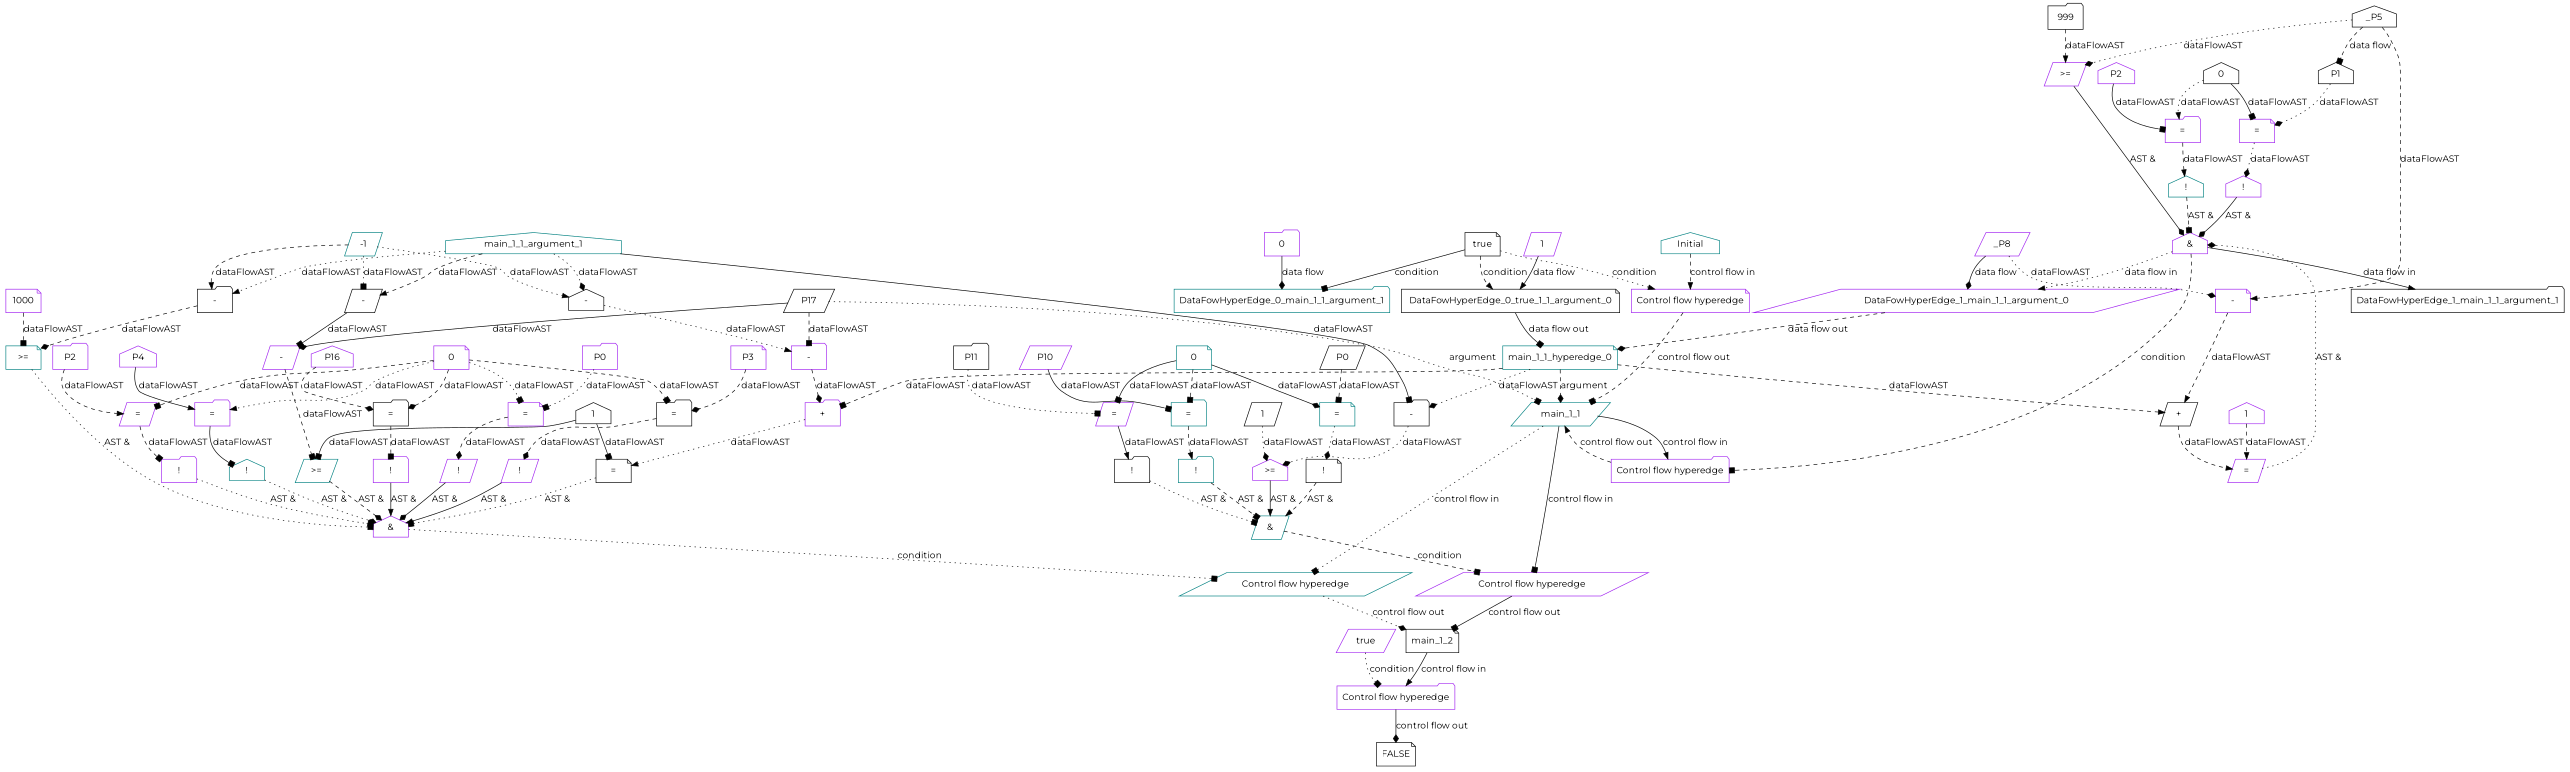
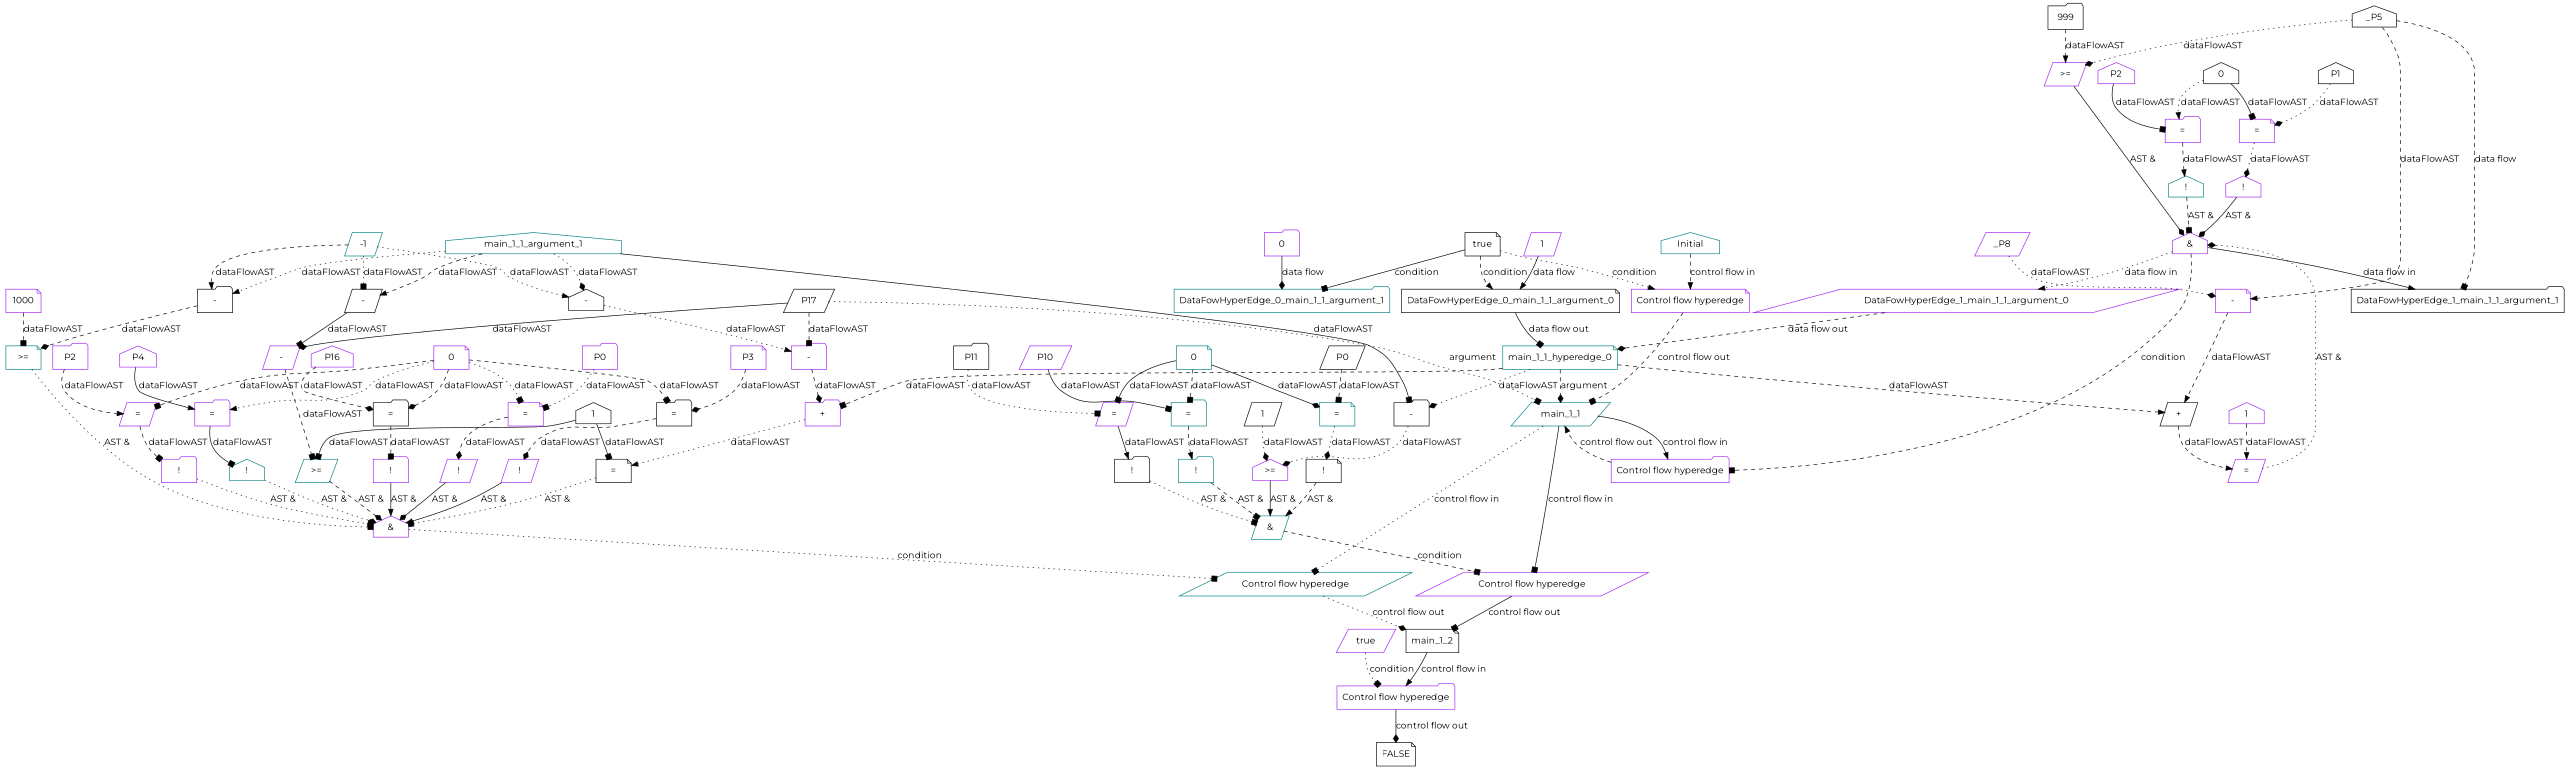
  digraph {
    fontname=Montserrat
    node [color=purple fontname=Montserrat shape=parallelogram]
    edge [arrowhead=box fontname=Montserrat style=dashed]
    n1 [color=teal label=main_1_1 nodeName=main_1_1]
    n2 [label="Control flow hyperedge" nodeName=ControlFowHyperEdge_1 shape=folder]
    n3 [label="Control flow hyperedge" nodeName=ControlFowHyperEdge_2]
    n4 [color=teal label="Control flow hyperedge" nodeName=ControlFowHyperEdge_3]
    n5 [color=black label=main_1_2 nodeName=main_1_2 shape=note]
    n6 [label="Control flow hyperedge" nodeName=ControlFowHyperEdge_4 shape=folder]
    n7 [color=black label=FALSE nodeName=FALSE shape=note]
    n8 [color=teal label=Initial nodeName=Initial shape=house]
    n9 [label="Control flow hyperedge" nodeName=ControlFowHyperEdge_0 shape=note]
    n10 [color=teal label=main_1_1_hyperedge_0 nodeName=argument0 shape=note]
    n11 [color=black label="+" nodeName=xxxmain_1_1___main_1_1_1xxxguard3_node_1]
    n12 [color=black label="-" nodeName=xxxmain_1_2___main_1_1_2xxxguard3_node_1 shape=folder]
    n13 [label="+" nodeName=xxxmain_1_2___main_1_1_3xxxguard3_node_1 shape=folder]
    n14 [label="=" nodeName=xxxmain_1_1___main_1_1_1xxxguard3_node_0]
    n15 [label=">=" nodeName=xxxmain_1_2___main_1_1_2xxxguard3_node_0 shape=house]
    n16 [color=black label="=" nodeName=xxxmain_1_2___main_1_1_3xxxguard3_node_0 shape=note]
    n17 [color=teal label=main_1_1_argument_1 nodeName=argument1 shape=house]
    n18 [color=black label="-" nodeName=xxxmain_1_2___main_1_1_3xxxguard6_node_2]
    n19 [color=black label="-" nodeName=xxxmain_1_2___main_1_1_3xxxguard4_node_1 shape=folder]
    n20 [color=black label="-" nodeName=xxxmain_1_2___main_1_1_3xxxguard3_node_4 shape=house]
    n21 [label="-" nodeName=xxxmain_1_2___main_1_1_3xxxguard6_node_1]
    n22 [color=teal label=">=" nodeName=xxxmain_1_2___main_1_1_3xxxguard4_node_0 shape=note]
    n23 [label="-" nodeName=xxxmain_1_2___main_1_1_3xxxguard3_node_3 shape=folder]
    n24 [color=black label=true nodeName=true_0 shape=note]
-   n25 [color=black label=DataFowHyperEdge_0_true_1_1_argument_0 nodeName=DataFowHyperEdge_0_main_1_1_argument_0 shape=note]
+   n25 [color=black label=DataFowHyperEdge_0_main_1_1_argument_0 nodeName=DataFowHyperEdge_0_main_1_1_argument_0 shape=note]
    n26 [color=teal label=DataFowHyperEdge_0_main_1_1_argument_1 nodeName=DataFowHyperEdge_0_main_1_1_argument_1 shape=folder]
    n27 [label=1 nodeName=xxxmain_1_1___Initial_0xxxdataFlow_0_node_0]
    n28 [label=0 nodeName=xxxmain_1_1___Initial_0xxxdataFlow1_node_0 shape=folder]
    n29 [label="&" nodeName=xxxmain_1_1___main_1_1_1xxx_and shape=house]
    n30 [label=DataFowHyperEdge_1_main_1_1_argument_0 nodeName=DataFowHyperEdge_1_main_1_1_argument_0]
    n31 [color=black label=DataFowHyperEdge_1_main_1_1_argument_1 nodeName=DataFowHyperEdge_1_main_1_1_argument_1 shape=folder]
    n32 [label="!" nodeName=xxxmain_1_1___main_1_1_1xxxguard_0_node_0 shape=house]
    n33 [label="=" nodeName=xxxmain_1_1___main_1_1_1xxxguard_0_node_1 shape=note]
    n34 [color=black label=P1 nodeName=xxxmain_1_1___main_1_1_1xxxguard_0_node_2 shape=house]
    n35 [color=black label=0 nodeName=xxxmain_1_1___main_1_1_1xxxguard_0_node_3 shape=house]
    n36 [label="=" nodeName=xxxmain_1_1___main_1_1_1xxxguard1_node_1 shape=folder]
    n37 [color=teal label="!" nodeName=xxxmain_1_1___main_1_1_1xxxguard1_node_0 shape=house]
    n38 [label=P2 nodeName=xxxmain_1_1___main_1_1_1xxxguard1_node_2 shape=house]
    n39 [label=">=" nodeName=xxxmain_1_1___main_1_1_1xxxguard2_node_0]
    n40 [color=black label=999 nodeName=xxxmain_1_1___main_1_1_1xxxguard2_node_1 shape=folder]
    n41 [color=black label=_P5 nodeName=xxxmain_1_1___main_1_1_1xxxdataFlow1_node_0 shape=house]
    n42 [label="-" nodeName=xxxmain_1_1___main_1_1_1xxxguard3_node_3 shape=note]
    n43 [label=1 nodeName=xxxmain_1_1___main_1_1_1xxxguard3_node_6 shape=house]
    n44 [label=_P8 nodeName=xxxmain_1_1___main_1_1_1xxxdataFlow_0_node_0]
    n45 [color=teal label="&" nodeName=xxxmain_1_2___main_1_1_2xxx_and]
    n46 [color=black label="!" nodeName=xxxmain_1_2___main_1_1_2xxxguard_0_node_0 shape=note]
    n47 [color=teal label="=" nodeName=xxxmain_1_2___main_1_1_2xxxguard_0_node_1 shape=note]
    n48 [color=black label=P0 nodeName=xxxmain_1_2___main_1_1_2xxxguard_0_node_2]
    n49 [color=teal label=0 nodeName=xxxmain_1_2___main_1_1_2xxxguard_0_node_3 shape=note]
    n50 [label="=" nodeName=xxxmain_1_2___main_1_1_2xxxguard1_node_1]
    n51 [color=teal label="=" nodeName=xxxmain_1_2___main_1_1_2xxxguard2_node_1 shape=folder]
    n52 [color=black label="!" nodeName=xxxmain_1_2___main_1_1_2xxxguard1_node_0 shape=folder]
    n53 [color=teal label="!" nodeName=xxxmain_1_2___main_1_1_2xxxguard2_node_0 shape=folder]
    n54 [color=black label=P11 nodeName=xxxmain_1_2___main_1_1_2xxxguard1_node_2 shape=folder]
    n55 [label=P10 nodeName=xxxmain_1_2___main_1_1_2xxxguard2_node_2]
    n56 [color=black label=1 nodeName=xxxmain_1_2___main_1_1_2xxxguard3_node_4]
    n57 [label="&" nodeName=xxxmain_1_2___main_1_1_3xxx_and shape=house]
    n58 [color=teal label=">=" nodeName=xxxmain_1_2___main_1_1_3xxxguard6_node_0]
    n59 [color=black label=1 nodeName=xxxmain_1_2___main_1_1_3xxxguard3_node_8 shape=house]
    n60 [color=black label=P17 nodeName=xxxmain_1_2___main_1_1_3xxxguard3_node_7]
    n61 [color=teal label=-1 nodeName=xxxmain_1_2___main_1_1_3xxxguard3_node_6]
    n62 [color=teal label="!" nodeName=xxxmain_1_2___main_1_1_3xxxguard2_node_0 shape=house]
    n63 [label="=" nodeName=xxxmain_1_2___main_1_1_3xxxguard2_node_1 shape=folder]
    n64 [label=P4 nodeName=xxxmain_1_2___main_1_1_3xxxguard2_node_2 shape=house]
    n65 [label=0 nodeName=xxxmain_1_2___main_1_1_3xxxguard_0_node_3 shape=note]
    n66 [label="=" nodeName=xxxmain_1_2___main_1_1_3xxxguard_0_node_1]
    n67 [color=black label="=" nodeName=xxxmain_1_2___main_1_1_3xxxguard1_node_1 shape=folder]
    n68 [label="=" nodeName=xxxmain_1_2___main_1_1_3xxxguard7_node_1 shape=note]
    n69 [color=black label="=" nodeName=xxxmain_1_2___main_1_1_3xxxguard5_node_1 shape=folder]
    n70 [label="!" nodeName=xxxmain_1_2___main_1_1_3xxxguard_0_node_0 shape=folder]
    n71 [label="!" nodeName=xxxmain_1_2___main_1_1_3xxxguard1_node_0 shape=folder]
    n72 [label="!" nodeName=xxxmain_1_2___main_1_1_3xxxguard7_node_0]
    n73 [label="!" nodeName=xxxmain_1_2___main_1_1_3xxxguard5_node_0]
    n74 [label=1000 nodeName=xxxmain_1_2___main_1_1_3xxxguard4_node_4 shape=note]
    n75 [label=P2 nodeName=xxxmain_1_2___main_1_1_3xxxguard_0_node_2 shape=folder]
    n76 [label=P16 nodeName=xxxmain_1_2___main_1_1_3xxxguard1_node_2 shape=house]
    n77 [label=P0 nodeName=xxxmain_1_2___main_1_1_3xxxguard7_node_2 shape=folder]
    n78 [label=P3 nodeName=xxxmain_1_2___main_1_1_3xxxguard5_node_2 shape=note]
    n79 [label=true nodeName=xxxFALSE___main_1_2_4xxxguard_0_node_0]
    n1 -> n2 [arrowhead=normal label="control flow in" style=solid]
    n1 -> n3 [label="control flow in" style=solid]
    n1 -> n4 [label="control flow in" style=dotted]
    n2 -> n1 [arrowhead=normal label="control flow out"]
    n3 -> n5 [label="control flow out" style=solid]
    n4 -> n5 [arrowhead=diamond label="control flow out" style=dotted]
    n5 -> n6 [arrowhead=normal label="control flow in" style=solid]
    n6 -> n7 [arrowhead=diamond label="control flow out" style=solid]
    n8 -> n9 [arrowhead=normal label="control flow in"]
    n9 -> n1 [label="control flow out"]
    n10 -> n1 [arrowhead=diamond label=argument]
    n10 -> n11 [arrowhead=normal label=dataFlowAST]
    n10 -> n12 [arrowhead=diamond label=dataFlowAST style=dotted]
    n10 -> n13 [label=dataFlowAST]
    n11 -> n14 [arrowhead=normal label=dataFlowAST]
    n12 -> n15 [arrowhead=diamond label=dataFlowAST style=dotted]
    n13 -> n16 [arrowhead=normal label=dataFlowAST style=dotted]
    n14 -> n29 [arrowhead=diamond label="AST &" style=dotted]
    n15 -> n45 [arrowhead=normal label="AST &" style=solid]
    n16 -> n57 [label="AST &" style=dotted]
    n17 -> n12 [label=dataFlowAST style=solid]
    n17 -> n18 [arrowhead=normal label=dataFlowAST]
    n17 -> n19 [arrowhead=normal label=dataFlowAST style=dotted]
    n17 -> n20 [arrowhead=diamond label=dataFlowAST style=dotted]
    n18 -> n21 [label=dataFlowAST style=solid]
    n19 -> n22 [arrowhead=diamond label=dataFlowAST]
    n20 -> n23 [arrowhead=normal label=dataFlowAST style=dotted]
    n21 -> n58 [label=dataFlowAST]
    n22 -> n57 [label="AST &" style=dotted]
    n23 -> n13 [arrowhead=diamond label=dataFlowAST]
    n24 -> n9 [arrowhead=normal label=condition style=dotted]
    n24 -> n25 [arrowhead=normal label=condition]
    n24 -> n26 [label=condition style=solid]
    n25 -> n10 [label="data flow out" style=solid]
    n27 -> n25 [arrowhead=normal label="data flow" style=solid]
    n28 -> n26 [arrowhead=diamond label="data flow" style=solid]
    n29 -> n2 [label=condition]
    n29 -> n30 [arrowhead=normal label="data flow in" style=dotted]
    n29 -> n31 [arrowhead=normal label="data flow in" style=solid]
    n30 -> n10 [arrowhead=diamond label="data flow out"]
    n32 -> n29 [arrowhead=diamond label="AST &" style=solid]
    n33 -> n32 [arrowhead=diamond label=dataFlowAST style=dotted]
    n34 -> n33 [arrowhead=diamond label=dataFlowAST style=dotted]
    n35 -> n33 [label=dataFlowAST style=solid]
    n35 -> n36 [arrowhead=normal label=dataFlowAST style=dotted]
    n36 -> n37 [arrowhead=normal label=dataFlowAST]
    n37 -> n29 [label="AST &"]
    n38 -> n36 [label=dataFlowAST style=solid]
    n39 -> n29 [arrowhead=diamond label="AST &" style=solid]
    n40 -> n39 [arrowhead=normal label=dataFlowAST]
-   n41 -> n34 [label="data flow"]
+   n41 -> n31 [label="data flow"]
    n41 -> n39 [arrowhead=diamond label=dataFlowAST style=dotted]
    n41 -> n42 [arrowhead=normal label=dataFlowAST]
    n42 -> n11 [arrowhead=normal label=dataFlowAST]
    n43 -> n14 [arrowhead=normal label=dataFlowAST]
-   n44 -> n30 [arrowhead=diamond label="data flow" style=solid]
    n44 -> n42 [arrowhead=diamond label=dataFlowAST style=dotted]
    n45 -> n3 [label=condition]
    n46 -> n45 [arrowhead=normal label="AST &"]
    n47 -> n46 [arrowhead=diamond label=dataFlowAST style=dotted]
    n48 -> n47 [label=dataFlowAST]
    n49 -> n47 [arrowhead=diamond label=dataFlowAST style=solid]
    n49 -> n50 [label=dataFlowAST style=solid]
    n49 -> n51 [label=dataFlowAST]
    n50 -> n52 [arrowhead=normal label=dataFlowAST style=solid]
    n51 -> n53 [arrowhead=normal label=dataFlowAST]
    n52 -> n45 [label="AST &" style=dotted]
    n53 -> n45 [label="AST &"]
    n54 -> n50 [label=dataFlowAST style=dotted]
    n55 -> n51 [label=dataFlowAST style=solid]
    n56 -> n15 [arrowhead=diamond label=dataFlowAST style=dotted]
    n57 -> n4 [label=condition style=dotted]
    n58 -> n57 [arrowhead=diamond label="AST &"]
    n59 -> n16 [label=dataFlowAST style=solid]
    n59 -> n58 [label=dataFlowAST style=solid]
    n60 -> n1 [label=argument style=dotted]
    n60 -> n21 [arrowhead=diamond label=dataFlowAST style=solid]
    n60 -> n23 [label=dataFlowAST]
    n61 -> n18 [label=dataFlowAST style=dotted]
    n61 -> n19 [arrowhead=normal label=dataFlowAST]
    n61 -> n20 [arrowhead=normal label=dataFlowAST style=dotted]
    n62 -> n57 [arrowhead=diamond label="AST &" style=dotted]
    n63 -> n62 [label=dataFlowAST style=solid]
    n64 -> n63 [arrowhead=normal label=dataFlowAST style=solid]
    n65 -> n63 [arrowhead=normal label=dataFlowAST style=dotted]
    n65 -> n66 [label=dataFlowAST]
    n65 -> n67 [arrowhead=diamond label=dataFlowAST]
    n65 -> n68 [label=dataFlowAST style=dotted]
    n65 -> n69 [label=dataFlowAST]
    n66 -> n70 [label=dataFlowAST]
    n67 -> n71 [label=dataFlowAST]
    n68 -> n72 [arrowhead=diamond label=dataFlowAST]
    n69 -> n73 [arrowhead=diamond label=dataFlowAST]
    n70 -> n57 [label="AST &" style=dotted]
    n71 -> n57 [arrowhead=normal label="AST &" style=solid]
    n72 -> n57 [arrowhead=diamond label="AST &" style=solid]
    n73 -> n57 [arrowhead=normal label="AST &" style=solid]
    n74 -> n22 [label=dataFlowAST]
    n75 -> n66 [arrowhead=normal label=dataFlowAST]
    n76 -> n67 [arrowhead=diamond label=dataFlowAST]
    n77 -> n68 [label=dataFlowAST style=dotted]
    n78 -> n69 [arrowhead=diamond label=dataFlowAST]
    n79 -> n6 [label=condition style=dotted]
  }
